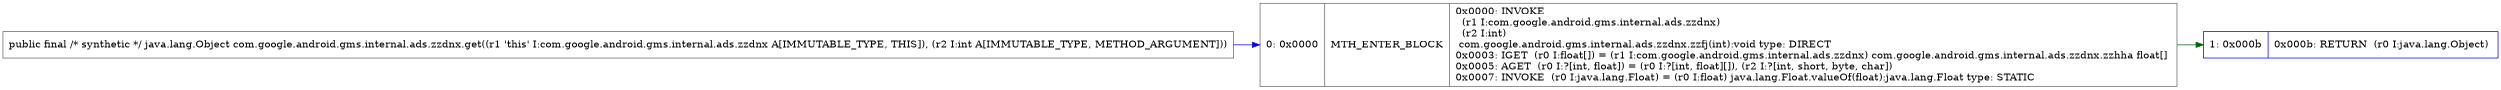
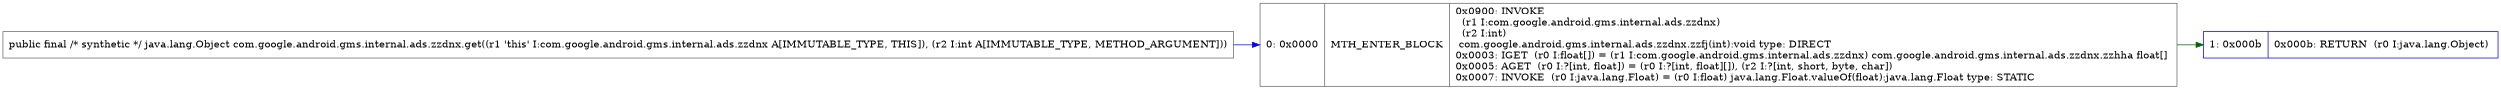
  digraph {
    rankdir=LR
    node [shape=record color=gray40]
    edge [style=solid]
-   n1 [label="{0\:\ 0x0000|MTH_ENTER_BLOCK\l|0x0000: INVOKE  \l  (r1 I:com.google.android.gms.internal.ads.zzdnx)\l  (r2 I:int)\l com.google.android.gms.internal.ads.zzdnx.zzfj(int):void type: DIRECT \l0x0003: IGET  (r0 I:float[]) = (r1 I:com.google.android.gms.internal.ads.zzdnx) com.google.android.gms.internal.ads.zzdnx.zzhha float[] \l0x0005: AGET  (r0 I:?[int, float]) = (r0 I:?[int, float][]), (r2 I:?[int, short, byte, char]) \l0x0007: INVOKE  (r0 I:java.lang.Float) = (r0 I:float) java.lang.Float.valueOf(float):java.lang.Float type: STATIC \l}"]
+   n1 [label="{0\:\ 0x0000|MTH_ENTER_BLOCK\l|0x0900: INVOKE  \l  (r1 I:com.google.android.gms.internal.ads.zzdnx)\l  (r2 I:int)\l com.google.android.gms.internal.ads.zzdnx.zzfj(int):void type: DIRECT \l0x0003: IGET  (r0 I:float[]) = (r1 I:com.google.android.gms.internal.ads.zzdnx) com.google.android.gms.internal.ads.zzdnx.zzhha float[] \l0x0005: AGET  (r0 I:?[int, float]) = (r0 I:?[int, float][]), (r2 I:?[int, short, byte, char]) \l0x0007: INVOKE  (r0 I:java.lang.Float) = (r0 I:float) java.lang.Float.valueOf(float):java.lang.Float type: STATIC \l}"]
    n2 [label="{1\:\ 0x000b|0x000b: RETURN  (r0 I:java.lang.Object) \l}" color=blue]
    n3 [label="{public final \/* synthetic *\/ java.lang.Object com.google.android.gms.internal.ads.zzdnx.get((r1 'this' I:com.google.android.gms.internal.ads.zzdnx A[IMMUTABLE_TYPE, THIS]), (r2 I:int A[IMMUTABLE_TYPE, METHOD_ARGUMENT])) }"]
    n1 -> n2 [color=darkgreen]
    n3 -> n1 [color=blue]
  }
